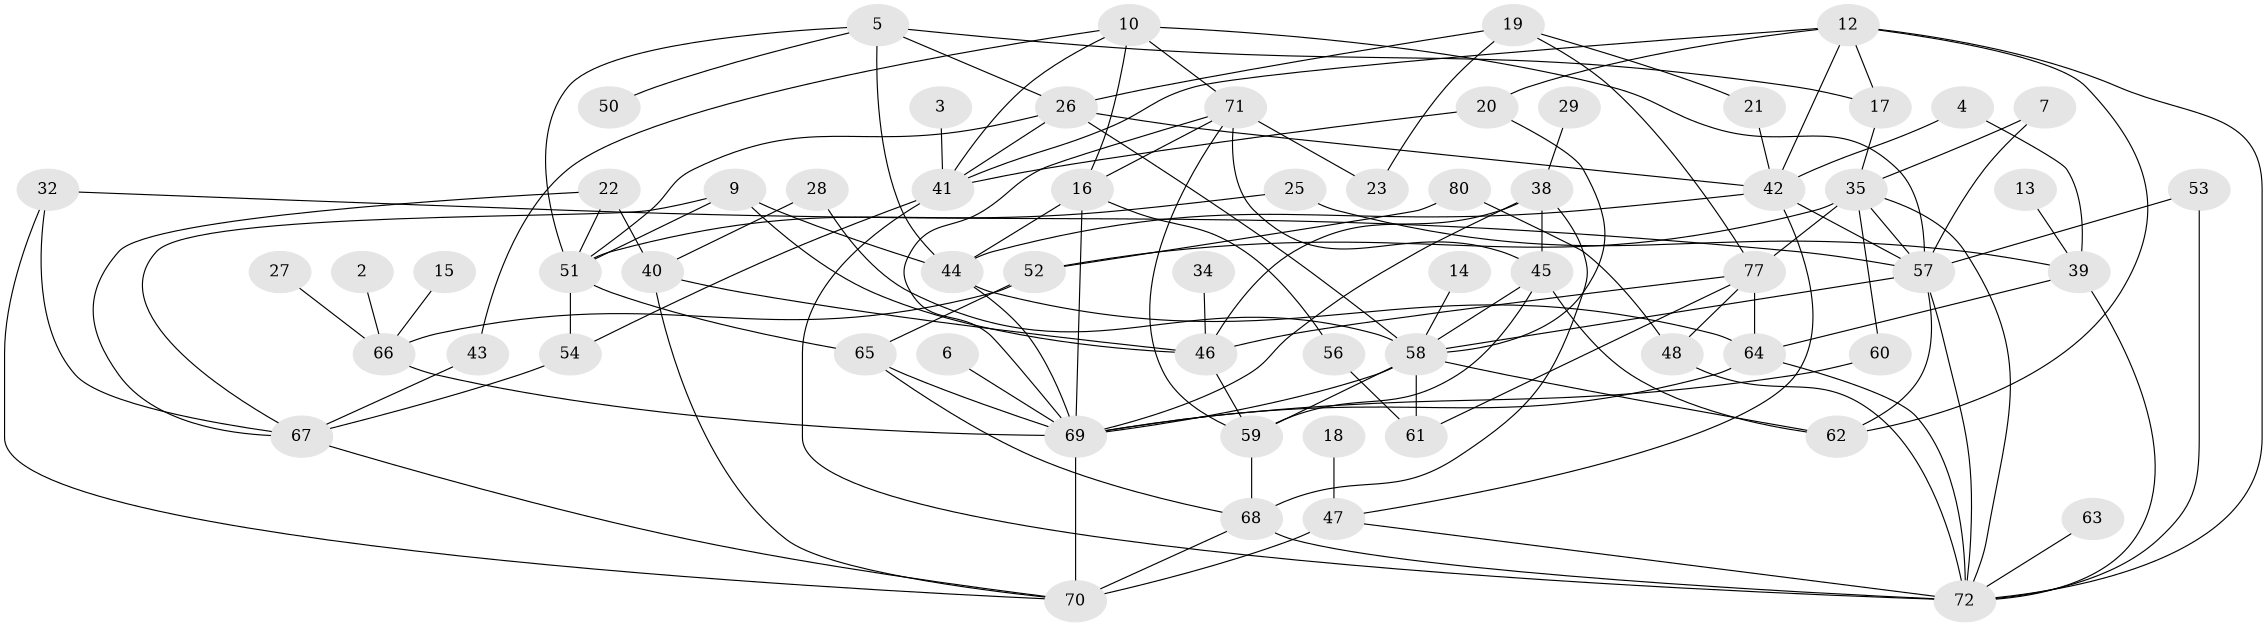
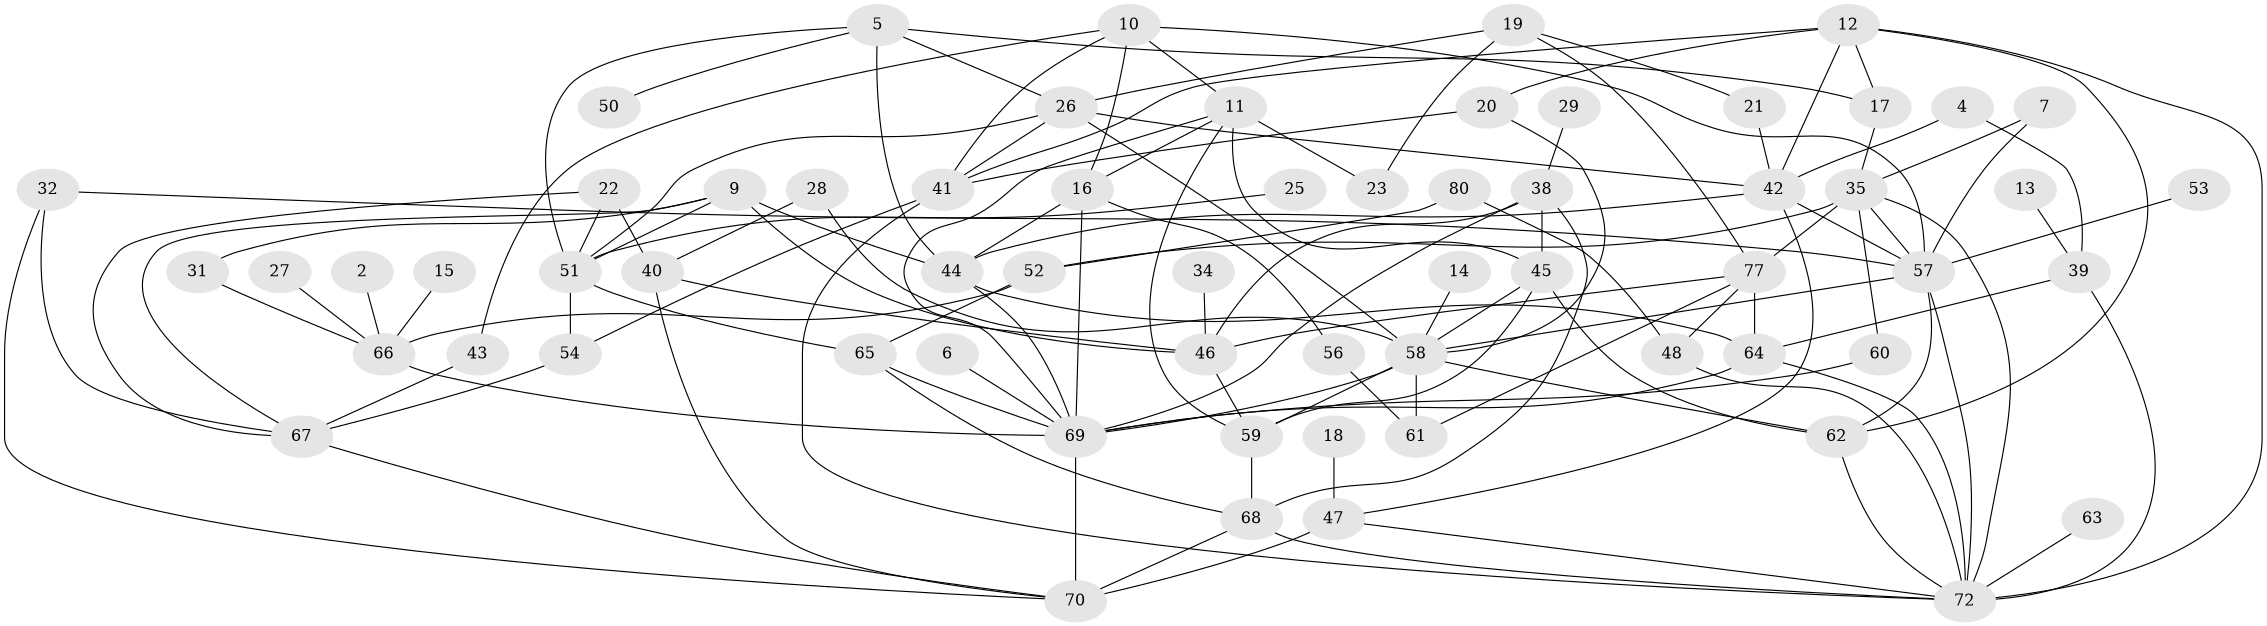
  graph {
    node [color=gray90 style=filled]
    edge [weight=1.0]
    2
    66
    69
-   3
    41
    72
    54
    4
    39
    42
    64
    44
    57
    47
    5
    17
    26
    50
    51
    35
    58
    65
    6
    70
    7
    n26 [label=77]
    52
    60
    62
    48
    9
+   31
    46
    67
    59
    10
-   11 [label=71]
+   11
    16
    43
    23
    45
    56
    68
    12
    20
    13
    14
    61
    15
    18
    19
    21
    22
    40
    25
    27
    28
    29
    38
    n60 [label=80]
    32
    34
    53
    63
    2 -- 66
    66 -- 69
    69 -- 70
-   3 -- 41
    41 -- 72
    41 -- 54
    54 -- 67
    4 -- 39
    4 -- 42
    39 -- 72
    39 -- 64
    42 -- 44
    42 -- 57
    42 -- 47
    64 -- 69
    64 -- 72
    44 -- 69
    44 -- 64
    57 -- 72
    57 -- 58
    57 -- 62
    47 -- 72
    47 -- 70 [weight=2.0]
    5 -- 44
    5 -- 17
    5 -- 26
    5 -- 50
    5 -- 51
    17 -- 35
    26 -- 41
    26 -- 42
    26 -- 51
    26 -- 58
    51 -- 54 [weight=2.0]
    51 -- 65 [weight=2.0]
    35 -- 72
    35 -- 57
    35 -- n26
    35 -- 52
    35 -- 60
    58 -- 69
    58 -- 62
    58 -- 59 [weight=2.0]
    58 -- 61
    65 -- 69
    65 -- 68
    6 -- 69
    7 -- 57
    7 -- 35
    n26 -- 64
    n26 -- 48
    n26 -- 46
    n26 -- 61
    52 -- 66
    52 -- 65
    60 -- 69
-   53 -- 72
+   62 -- 72
    48 -- 72
    9 -- 44
    9 -- 51
+   9 -- 31
    9 -- 46
    9 -- 67
+   31 -- 66
    46 -- 59
    67 -- 70
    59 -- 68
    10 -- 41
    10 -- 57
    10 -- 11
    10 -- 16
    10 -- 43
    11 -- 69
    11 -- 59
    11 -- 16
    11 -- 23
    11 -- 45
    16 -- 69
    16 -- 44
    16 -- 56
    43 -- 67
    45 -- 58
    45 -- 62
    45 -- 59
    56 -- 61 [weight=2.0]
    68 -- 72
    68 -- 70
    12 -- 41
    12 -- 72
    12 -- 42
    12 -- 17
    12 -- 62
    12 -- 20
    20 -- 41
    20 -- 58
    13 -- 39
    14 -- 58
    15 -- 66
    18 -- 47
    19 -- 26
    19 -- n26
    19 -- 23
    19 -- 21
    21 -- 42
    22 -- 51 [weight=2.0]
    22 -- 67
    22 -- 40
    40 -- 70
    40 -- 46
-   25 -- 39
    25 -- 51
    27 -- 66
    28 -- 58
    28 -- 40
    29 -- 38
    38 -- 69
    38 -- 46
    38 -- 45
    38 -- 68
    n60 -- 52
    n60 -- 48
    32 -- 57
    32 -- 70
    32 -- 67
    34 -- 46
    53 -- 57
    63 -- 72
  }
